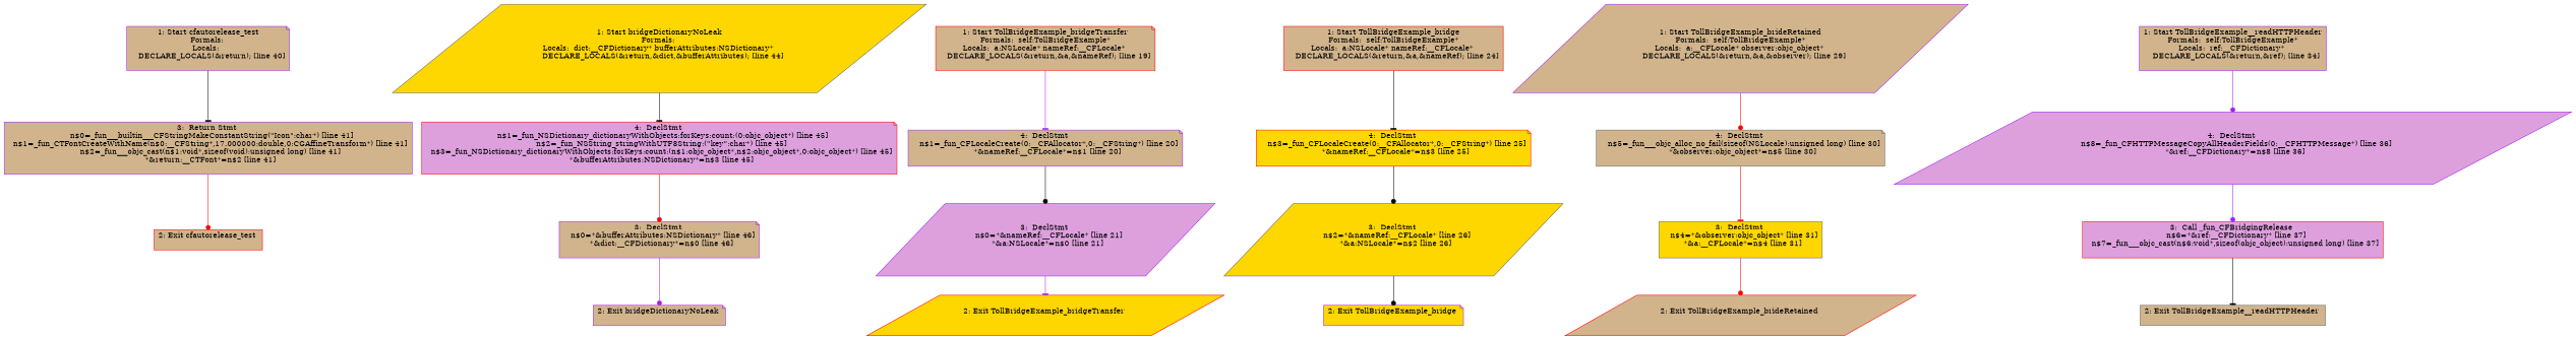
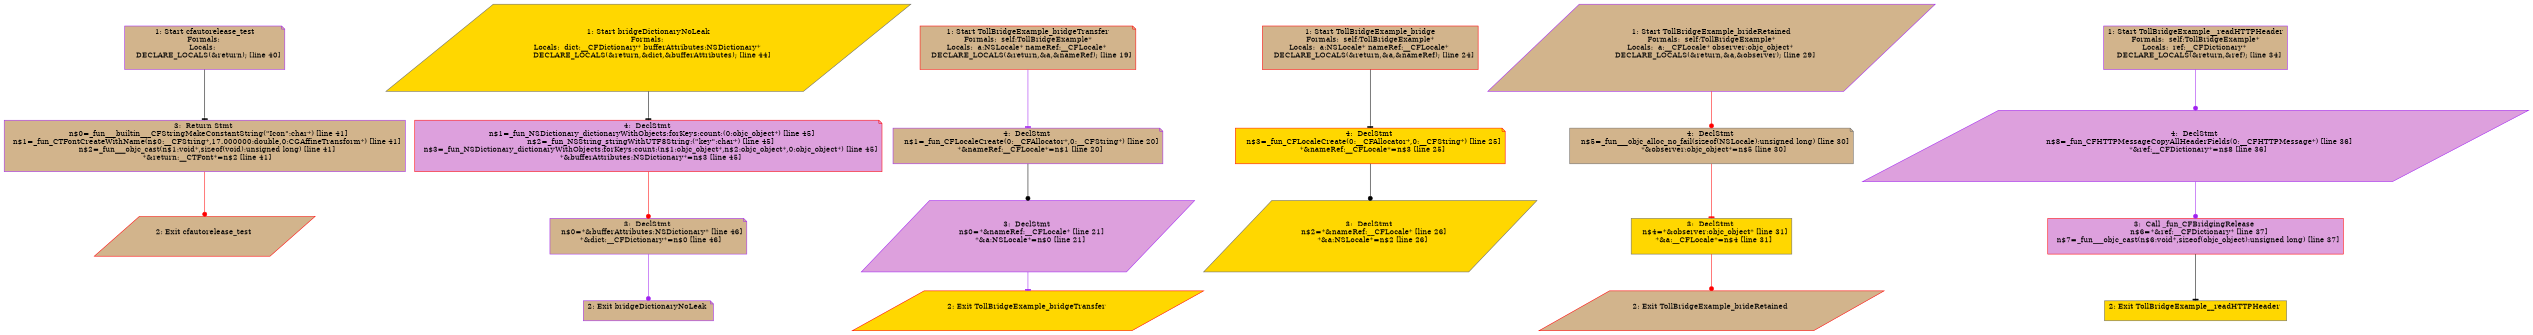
  digraph {
    node [color=purple fillcolor=tan shape=note style=filled]
    edge [arrowhead=dot color=black]
    n1 [label="1: Start cfautorelease_test\nFormals: \nLocals:  \n   DECLARE_LOCALS(&return); [line 40]\n "]
    n2 [label="3:  Return Stmt \n   n$0=_fun___builtin___CFStringMakeConstantString(\"Icon\":char*) [line 41]\n  n$1=_fun_CTFontCreateWithName(n$0:__CFString*,17.000000:double,0:CGAffineTransform*) [line 41]\n  n$2=_fun___objc_cast(n$1:void*,sizeof(void):unsigned long) [line 41]\n  *&return:__CTFont*=n$2 [line 41]\n " shape=box]
-   n3 [color=red label="2: Exit cfautorelease_test \n  " shape=box]
+   n3 [color=red label="2: Exit cfautorelease_test \n  " shape=parallelogram]
    n4 [color=gray40 fillcolor=gold label="1: Start bridgeDictionaryNoLeak\nFormals: \nLocals:  dict:__CFDictionary* bufferAttributes:NSDictionary* \n   DECLARE_LOCALS(&return,&dict,&bufferAttributes); [line 44]\n " shape=parallelogram]
    n5 [color=red fillcolor=plum label="4:  DeclStmt \n   n$1=_fun_NSDictionary_dictionaryWithObjects:forKeys:count:(0:objc_object*) [line 45]\n  n$2=_fun_NSString_stringWithUTF8String:(\"key\":char*) [line 45]\n  n$3=_fun_NSDictionary_dictionaryWithObjects:forKeys:count:(n$1:objc_object*,n$2:objc_object*,0:objc_object*) [line 45]\n  *&bufferAttributes:NSDictionary*=n$3 [line 45]\n "]
    n6 [label="3:  DeclStmt \n   n$0=*&bufferAttributes:NSDictionary* [line 46]\n  *&dict:__CFDictionary*=n$0 [line 46]\n "]
    n7 [label="2: Exit bridgeDictionaryNoLeak \n  "]
    n8 [color=red label="1: Start TollBridgeExample_bridgeTransfer\nFormals:  self:TollBridgeExample*\nLocals:  a:NSLocale* nameRef:__CFLocale* \n   DECLARE_LOCALS(&return,&a,&nameRef); [line 19]\n "]
    n9 [label="4:  DeclStmt \n   n$1=_fun_CFLocaleCreate(0:__CFAllocator*,0:__CFString*) [line 20]\n  *&nameRef:__CFLocale*=n$1 [line 20]\n "]
    n10 [fillcolor=plum label="3:  DeclStmt \n   n$0=*&nameRef:__CFLocale* [line 21]\n  *&a:NSLocale*=n$0 [line 21]\n " shape=parallelogram]
    n11 [color=red fillcolor=gold label="2: Exit TollBridgeExample_bridgeTransfer \n  " shape=parallelogram]
    n12 [color=red label="1: Start TollBridgeExample_bridge\nFormals:  self:TollBridgeExample*\nLocals:  a:NSLocale* nameRef:__CFLocale* \n   DECLARE_LOCALS(&return,&a,&nameRef); [line 24]\n " shape=box]
    n13 [color=red fillcolor=gold label="4:  DeclStmt \n   n$3=_fun_CFLocaleCreate(0:__CFAllocator*,0:__CFString*) [line 25]\n  *&nameRef:__CFLocale*=n$3 [line 25]\n "]
    n14 [color=gray40 fillcolor=gold label="3:  DeclStmt \n   n$2=*&nameRef:__CFLocale* [line 26]\n  *&a:NSLocale*=n$2 [line 26]\n " shape=parallelogram]
-   n15 [fillcolor=gold label="2: Exit TollBridgeExample_bridge \n  "]
    n16 [label="1: Start TollBridgeExample_brideRetained\nFormals:  self:TollBridgeExample*\nLocals:  a:__CFLocale* observer:objc_object* \n   DECLARE_LOCALS(&return,&a,&observer); [line 29]\n " shape=parallelogram]
    n17 [color=gray40 label="4:  DeclStmt \n   n$5=_fun___objc_alloc_no_fail(sizeof(NSLocale):unsigned long) [line 30]\n  *&observer:objc_object*=n$5 [line 30]\n "]
    n18 [color=gray40 fillcolor=gold label="3:  DeclStmt \n   n$4=*&observer:objc_object* [line 31]\n  *&a:__CFLocale*=n$4 [line 31]\n " shape=box]
    n19 [color=red label="2: Exit TollBridgeExample_brideRetained \n  " shape=parallelogram]
    n20 [label="1: Start TollBridgeExample__readHTTPHeader\nFormals:  self:TollBridgeExample*\nLocals:  ref:__CFDictionary* \n   DECLARE_LOCALS(&return,&ref); [line 34]\n " shape=box]
    n21 [fillcolor=plum label="4:  DeclStmt \n   n$8=_fun_CFHTTPMessageCopyAllHeaderFields(0:__CFHTTPMessage*) [line 36]\n  *&ref:__CFDictionary*=n$8 [line 36]\n " shape=parallelogram]
    n22 [color=red fillcolor=plum label="3:  Call _fun_CFBridgingRelease \n   n$6=*&ref:__CFDictionary* [line 37]\n  n$7=_fun___objc_cast(n$6:void*,sizeof(objc_object):unsigned long) [line 37]\n " shape=box]
-   n23 [color=gray40 label="2: Exit TollBridgeExample__readHTTPHeader \n  " shape=box]
+   n23 [color=gray40 fillcolor=gold label="2: Exit TollBridgeExample__readHTTPHeader \n  " shape=box]
    n1 -> n2 [arrowhead=tee]
    n2 -> n3 [color=red]
    n4 -> n5 [arrowhead=tee]
    n5 -> n6 [color=red]
    n6 -> n7 [color=purple]
    n8 -> n9 [arrowhead=tee color=purple]
    n9 -> n10
    n10 -> n11 [arrowhead=tee color=purple]
    n12 -> n13 [arrowhead=tee]
    n13 -> n14
-   n14 -> n15
    n16 -> n17 [color=red]
    n17 -> n18 [arrowhead=tee color=red]
    n18 -> n19 [color=red]
    n20 -> n21 [color=purple]
    n21 -> n22 [color=purple]
    n22 -> n23 [arrowhead=tee]
  }
